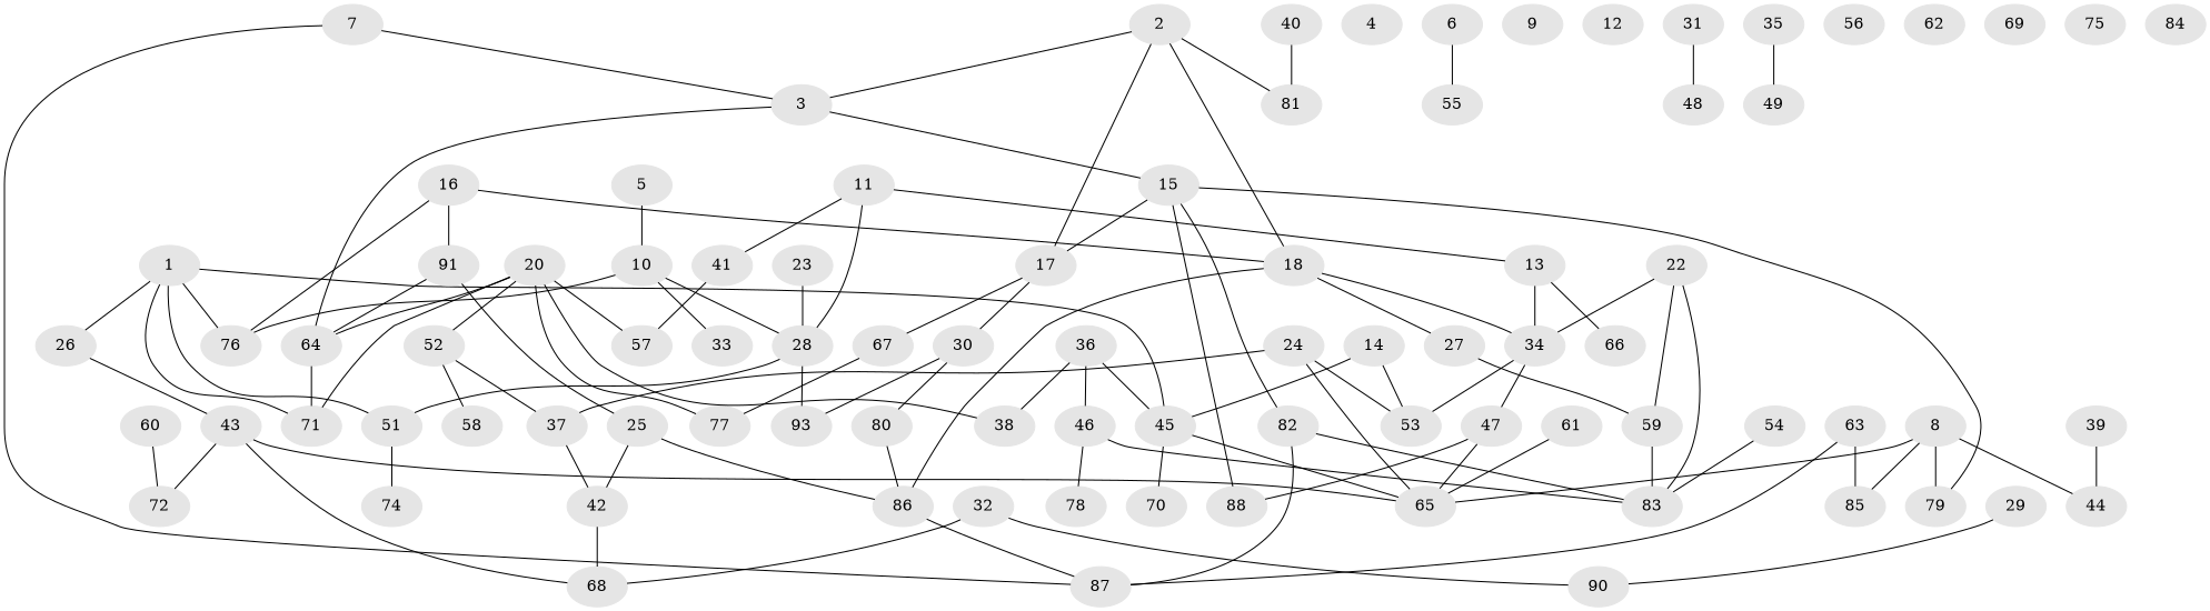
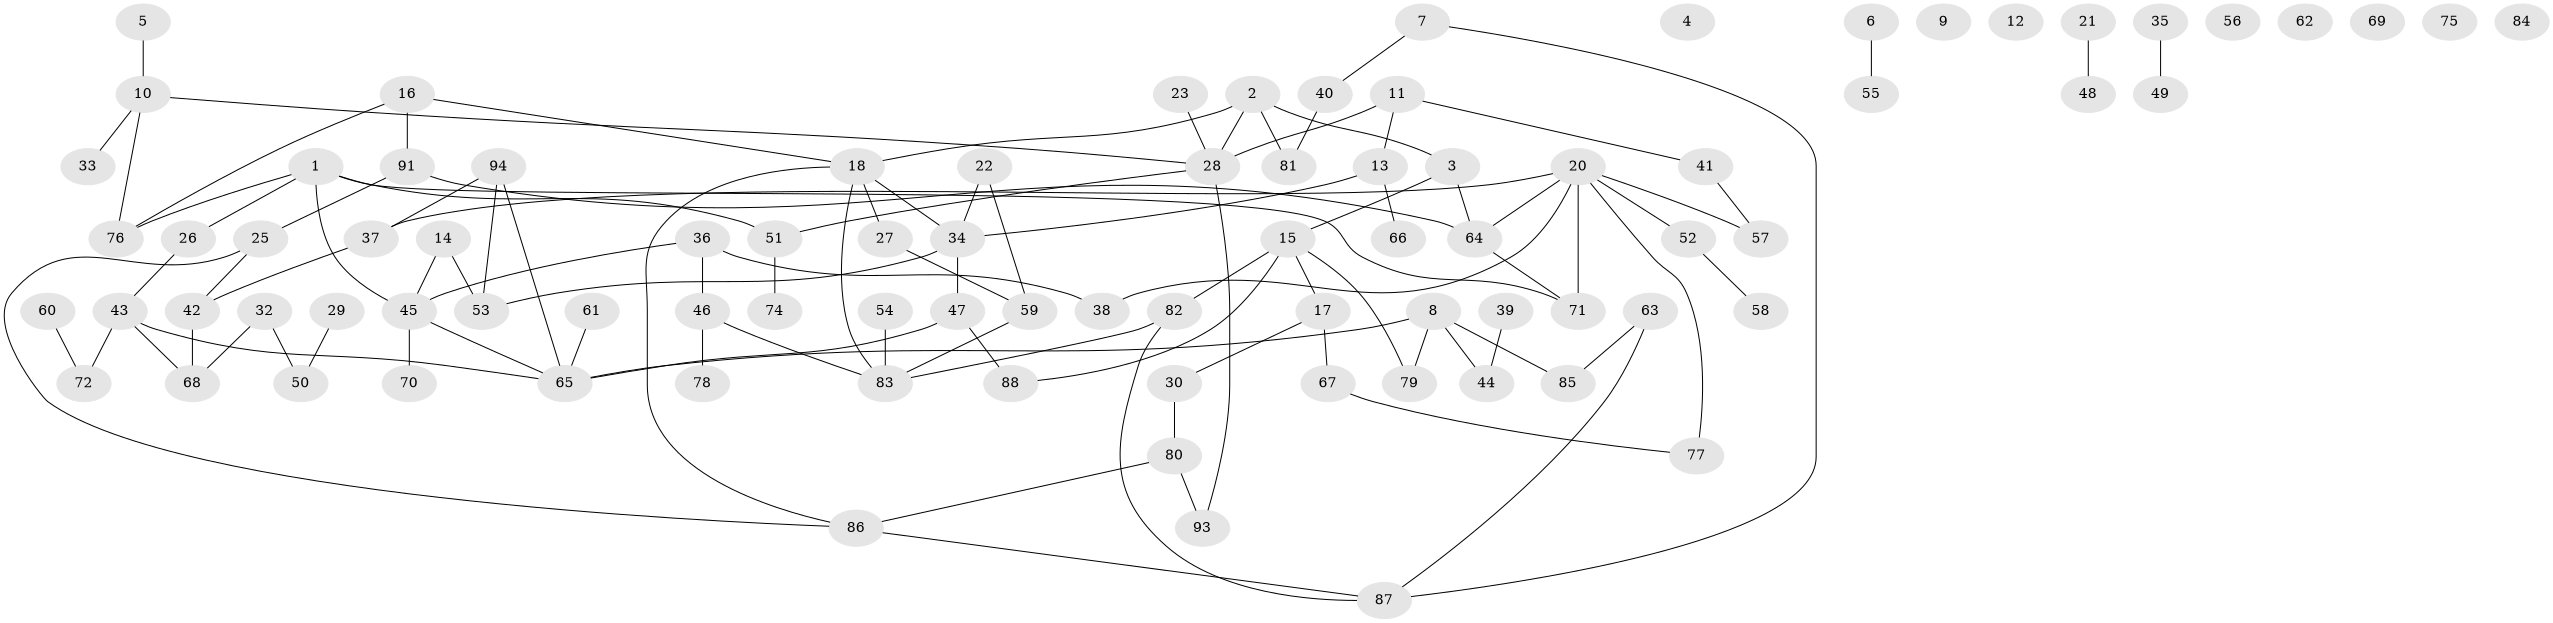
  graph {
    node [color=gray90 style=filled]
    1
    26
    45
    71
    76
    51
    43
    65
    70
    2
    3
    17
    18
    81
    15
    64
    79
    82
    88
    30
    67
    34
    27
    83
    86
    4
    5
    10
    28
    33
    6
    55
    7
    40
    87
    8
    44
    85
    9
    n40 [label=93]
    11
    13
    41
    66
    57
    12
    53
    47
    14
    16
    n51 [label=91]
    25
    80
    77
    59
    46
    78
    20
    37
    38
    52
    42
    58
    22
    23
-   24
+   24 [label=94]
    68
    72
    74
    29
-   50 [label=90]
-   31
+   50
+   31 [label=21]
    48
    32
    35
    49
    36
    39
    54
    56
    60
    61
    62
    63
    69
    75
    84
    1 -- 26
    1 -- 45
    1 -- 71
    1 -- 76
    1 -- 51
    26 -- 43
    45 -- 65
    45 -- 70
    51 -- 74
    43 -- 65
    43 -- 68
    43 -- 72
    2 -- 3
-   2 -- 17
+   2 -- 28
    2 -- 18
    2 -- 81
    3 -- 15
    3 -- 64
    17 -- 30
    17 -- 67
    18 -- 34
    18 -- 27
-   22 -- 83
+   18 -- 83
    18 -- 86
    15 -- 17
    15 -- 79
    15 -- 82
    15 -- 88
    64 -- 71
    82 -- 83
    82 -- 87
-   30 -- n40
+   80 -- n40
    30 -- 80
    67 -- 77
    34 -- 53
    34 -- 47
    27 -- 59
    86 -- 87
    5 -- 10
    10 -- 76
    10 -- 28
    10 -- 33
    28 -- 51
    28 -- n40
    6 -- 55
-   7 -- 3
+   7 -- 40
    7 -- 87
    40 -- 81
    8 -- 65
    8 -- 79
    8 -- 44
    8 -- 85
    11 -- 28
    11 -- 13
    11 -- 41
    13 -- 34
    13 -- 66
    41 -- 57
    47 -- 65
    47 -- 88
    14 -- 45
    14 -- 53
    16 -- 76
    16 -- 18
    16 -- n51
    n51 -- 64
    n51 -- 25
    25 -- 86
    25 -- 42
    80 -- 86
    59 -- 83
    46 -- 83
    46 -- 78
    20 -- 71
    20 -- 64
    20 -- 57
    20 -- 77
-   52 -- 37
+   20 -- 37
    20 -- 38
    20 -- 52
    37 -- 42
    52 -- 58
    42 -- 68
    22 -- 34
    22 -- 59
    23 -- 28
    24 -- 65
    24 -- 53
    24 -- 37
    29 -- 50
    31 -- 48
    32 -- 68
    32 -- 50
    35 -- 49
    36 -- 45
    36 -- 46
    36 -- 38
    39 -- 44
    54 -- 83
    60 -- 72
    61 -- 65
    63 -- 87
    63 -- 85
  }
